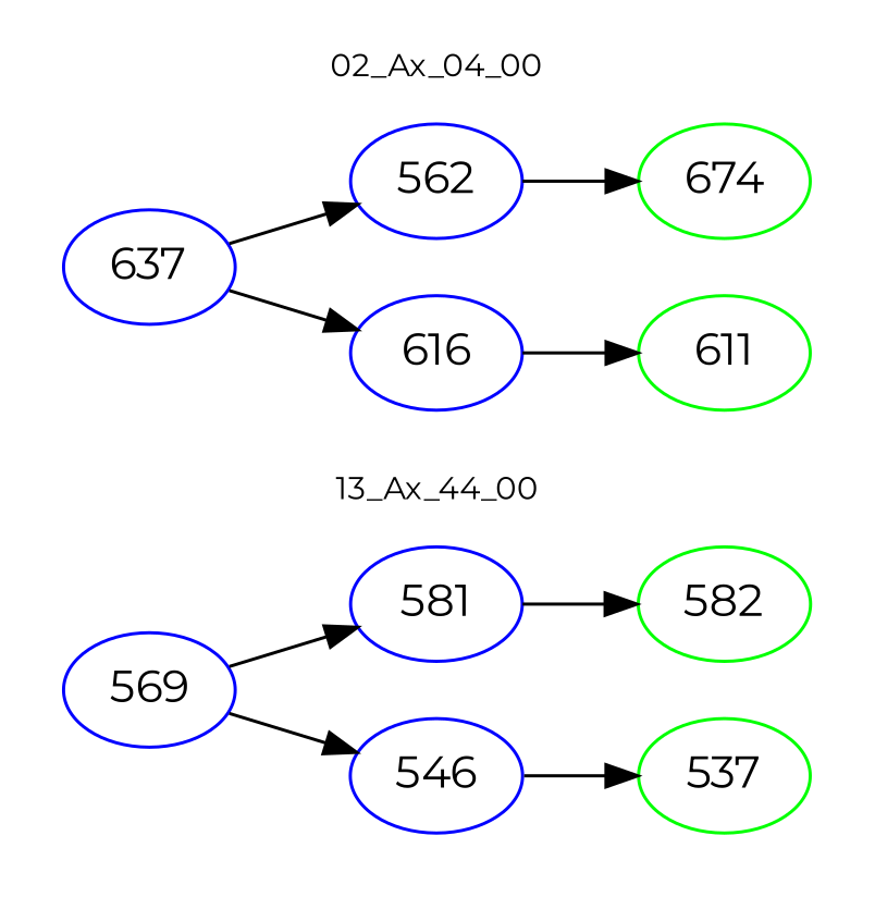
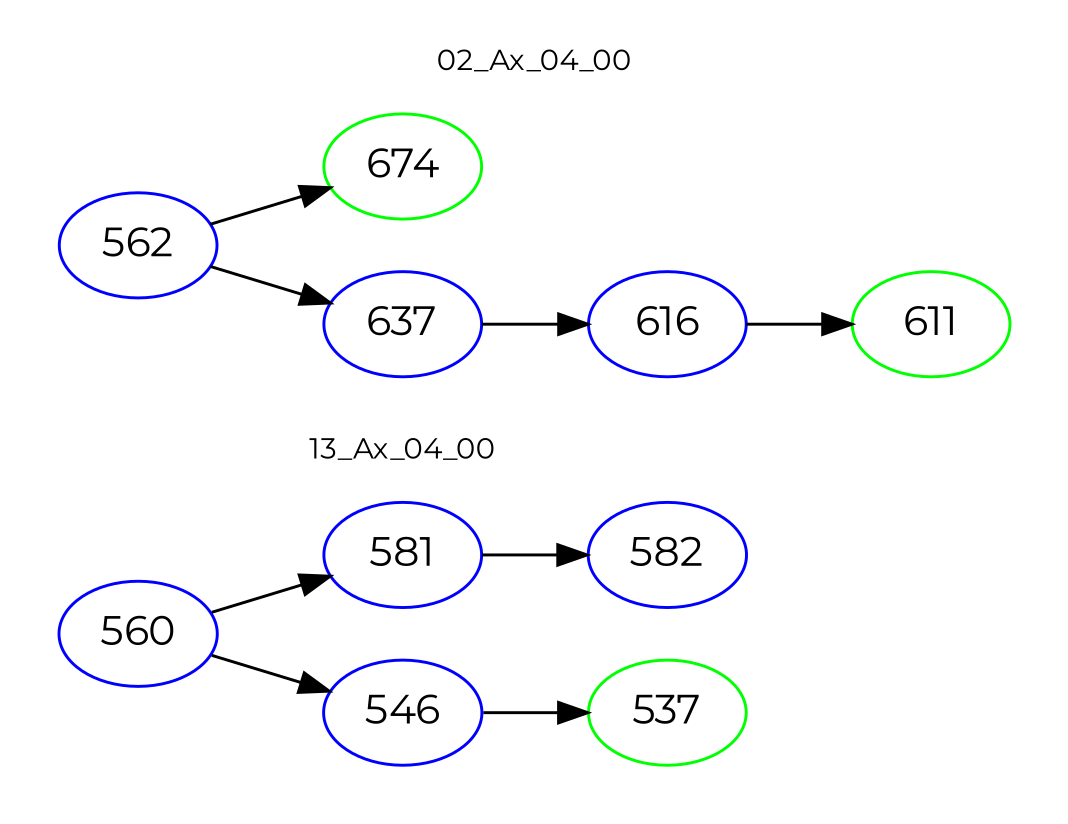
  digraph {
    fontname=Montserrat
    rankdir=LR
    node [color=blue fontname=Montserrat]
    edge [color=black fontname=Montserrat]
-   n1 [label=569]
+   n1 [label=560]
    n2 [label=546]
    n3 [label=581]
    n4 [color=green label=537]
-   n5 [color=green label=582]
+   n5 [label=582]
    n6 [label=637]
    n7 [label=616]
    n8 [label=562]
    n9 [color=green label=611]
    n10 [color=green label=674]
    subgraph cluster_1 {
      color=white
      fontsize=10
-     label="13_Ax_44_00"
+     label="13_Ax_04_00"
      n1
      n2
      n3
      n4
      n5
    }
    subgraph cluster_2 {
      color=white
      fontsize=10
      label="02_Ax_04_00"
      n6
      n7
      n8
      n9
      n10
    }
    n1 -> n2
    n1 -> n3
    n2 -> n4
    n3 -> n5
    n6 -> n7
-   n6 -> n8
+   n8 -> n6
    n7 -> n9
    n8 -> n10
  }
